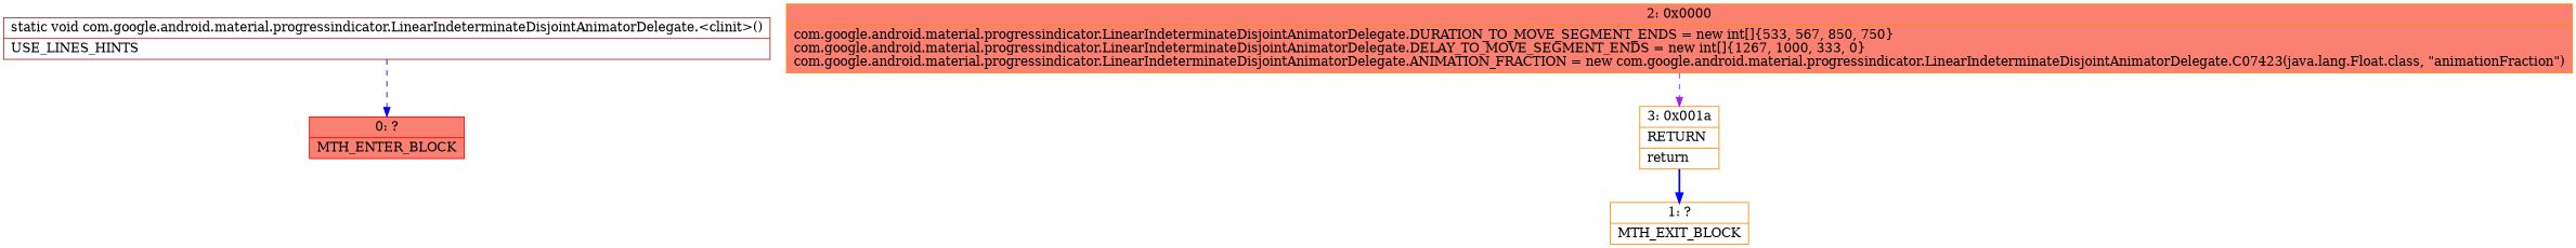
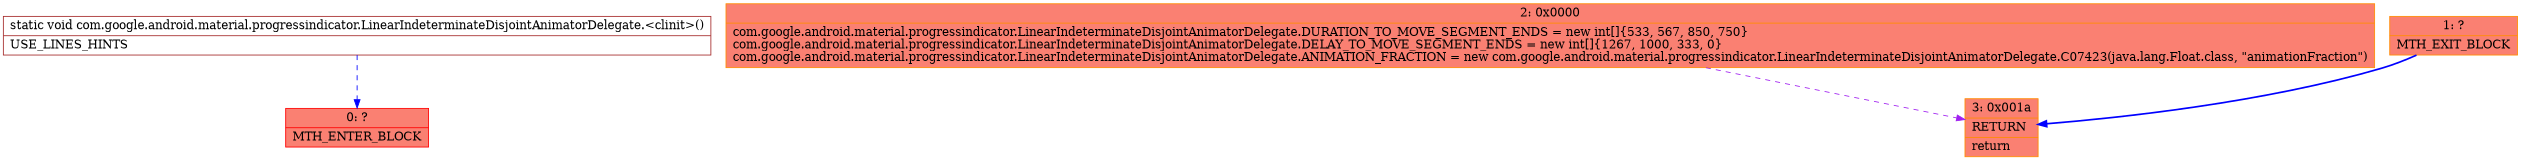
  digraph {
    node [color=darkorange fillcolor=salmon shape=record style=filled]
    edge [color=blue style=dashed]
    n1 [color=red label="{0\:\ ?|MTH_ENTER_BLOCK\l}"]
    n2 [label="{2\:\ 0x0000|com.google.android.material.progressindicator.LinearIndeterminateDisjointAnimatorDelegate.DURATION_TO_MOVE_SEGMENT_ENDS = new int[]\{533, 567, 850, 750\}\lcom.google.android.material.progressindicator.LinearIndeterminateDisjointAnimatorDelegate.DELAY_TO_MOVE_SEGMENT_ENDS = new int[]\{1267, 1000, 333, 0\}\lcom.google.android.material.progressindicator.LinearIndeterminateDisjointAnimatorDelegate.ANIMATION_FRACTION = new com.google.android.material.progressindicator.LinearIndeterminateDisjointAnimatorDelegate.C07423(java.lang.Float.class, \"animationFraction\")\l}"]
-   n3 [fillcolor=white label="{3\:\ 0x001a|RETURN\l|return\l}"]
-   n4 [fillcolor=white label="{1\:\ ?|MTH_EXIT_BLOCK\l}"]
+   n3 [label="{3\:\ 0x001a|RETURN\l|return\l}"]
+   n4 [label="{1\:\ ?|MTH_EXIT_BLOCK\l}"]
    n5 [color=brown fillcolor=white label="{static void com.google.android.material.progressindicator.LinearIndeterminateDisjointAnimatorDelegate.\<clinit\>()  | USE_LINES_HINTS\l}"]
    n2 -> n3 [color=purple]
-   n3 -> n4 [style=bold]
+   n4 -> n3 [style=bold]
    n5 -> n1
  }
